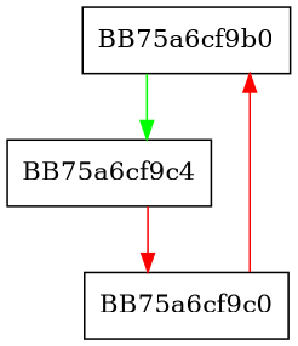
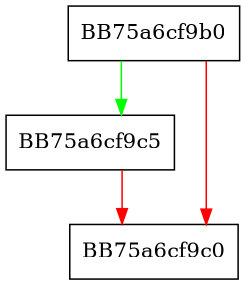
  digraph {
    splines=ortho
    node [shape=box]
    edge [color=red]
    BB75a6cf9b0
-   BB75a6cf9c5 [label=BB75a6cf9c4]
+   BB75a6cf9c5
    BB75a6cf9c0
    BB75a6cf9b0 -> BB75a6cf9c5 [color=green]
-   BB75a6cf9c0 -> BB75a6cf9b0
+   BB75a6cf9b0 -> BB75a6cf9c0
    BB75a6cf9c5 -> BB75a6cf9c0
  }
